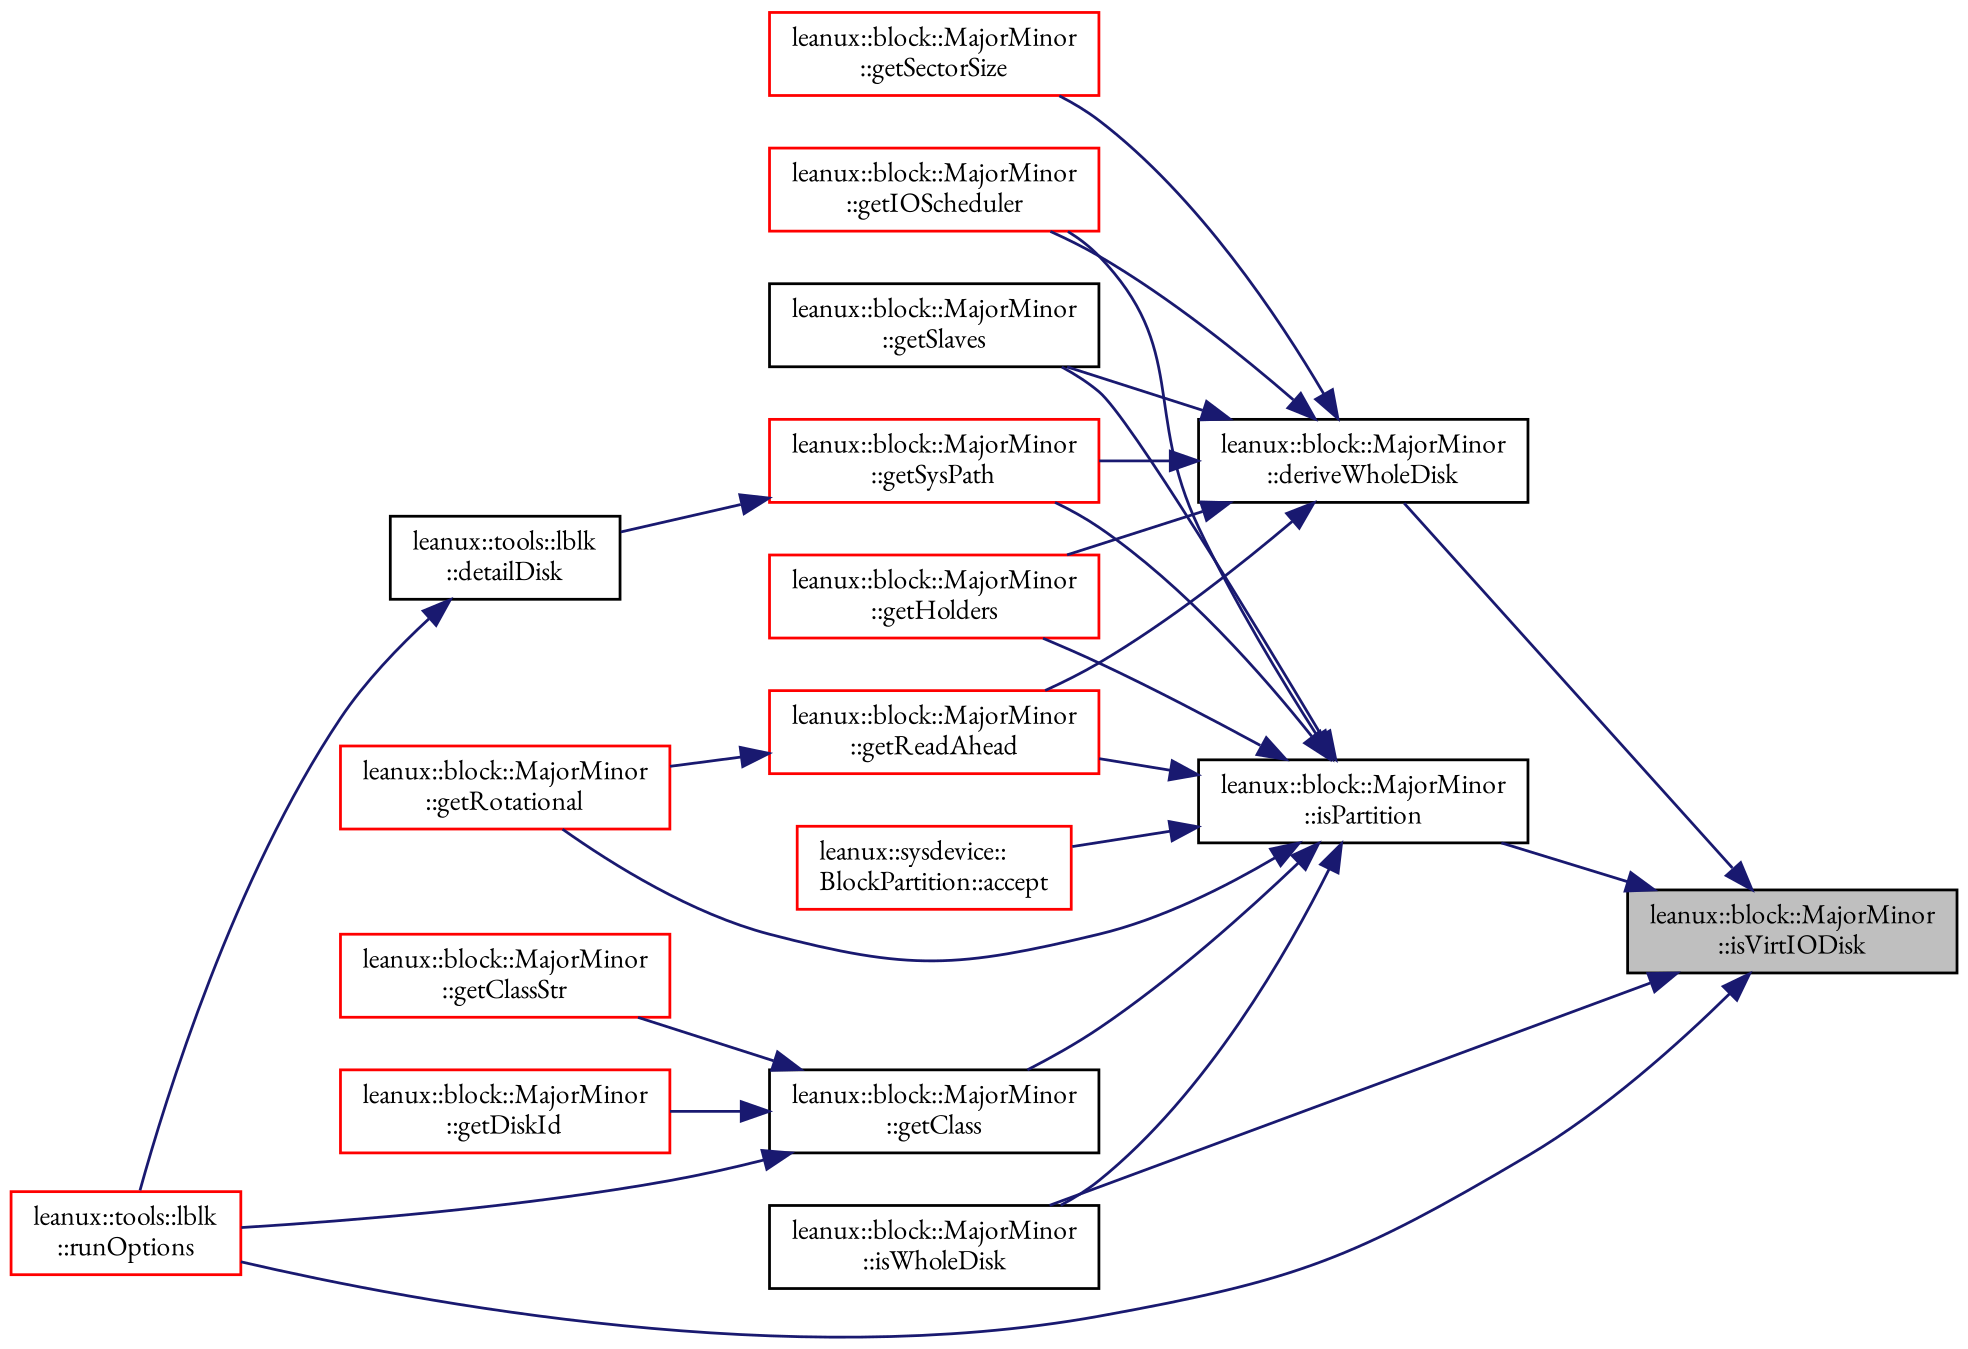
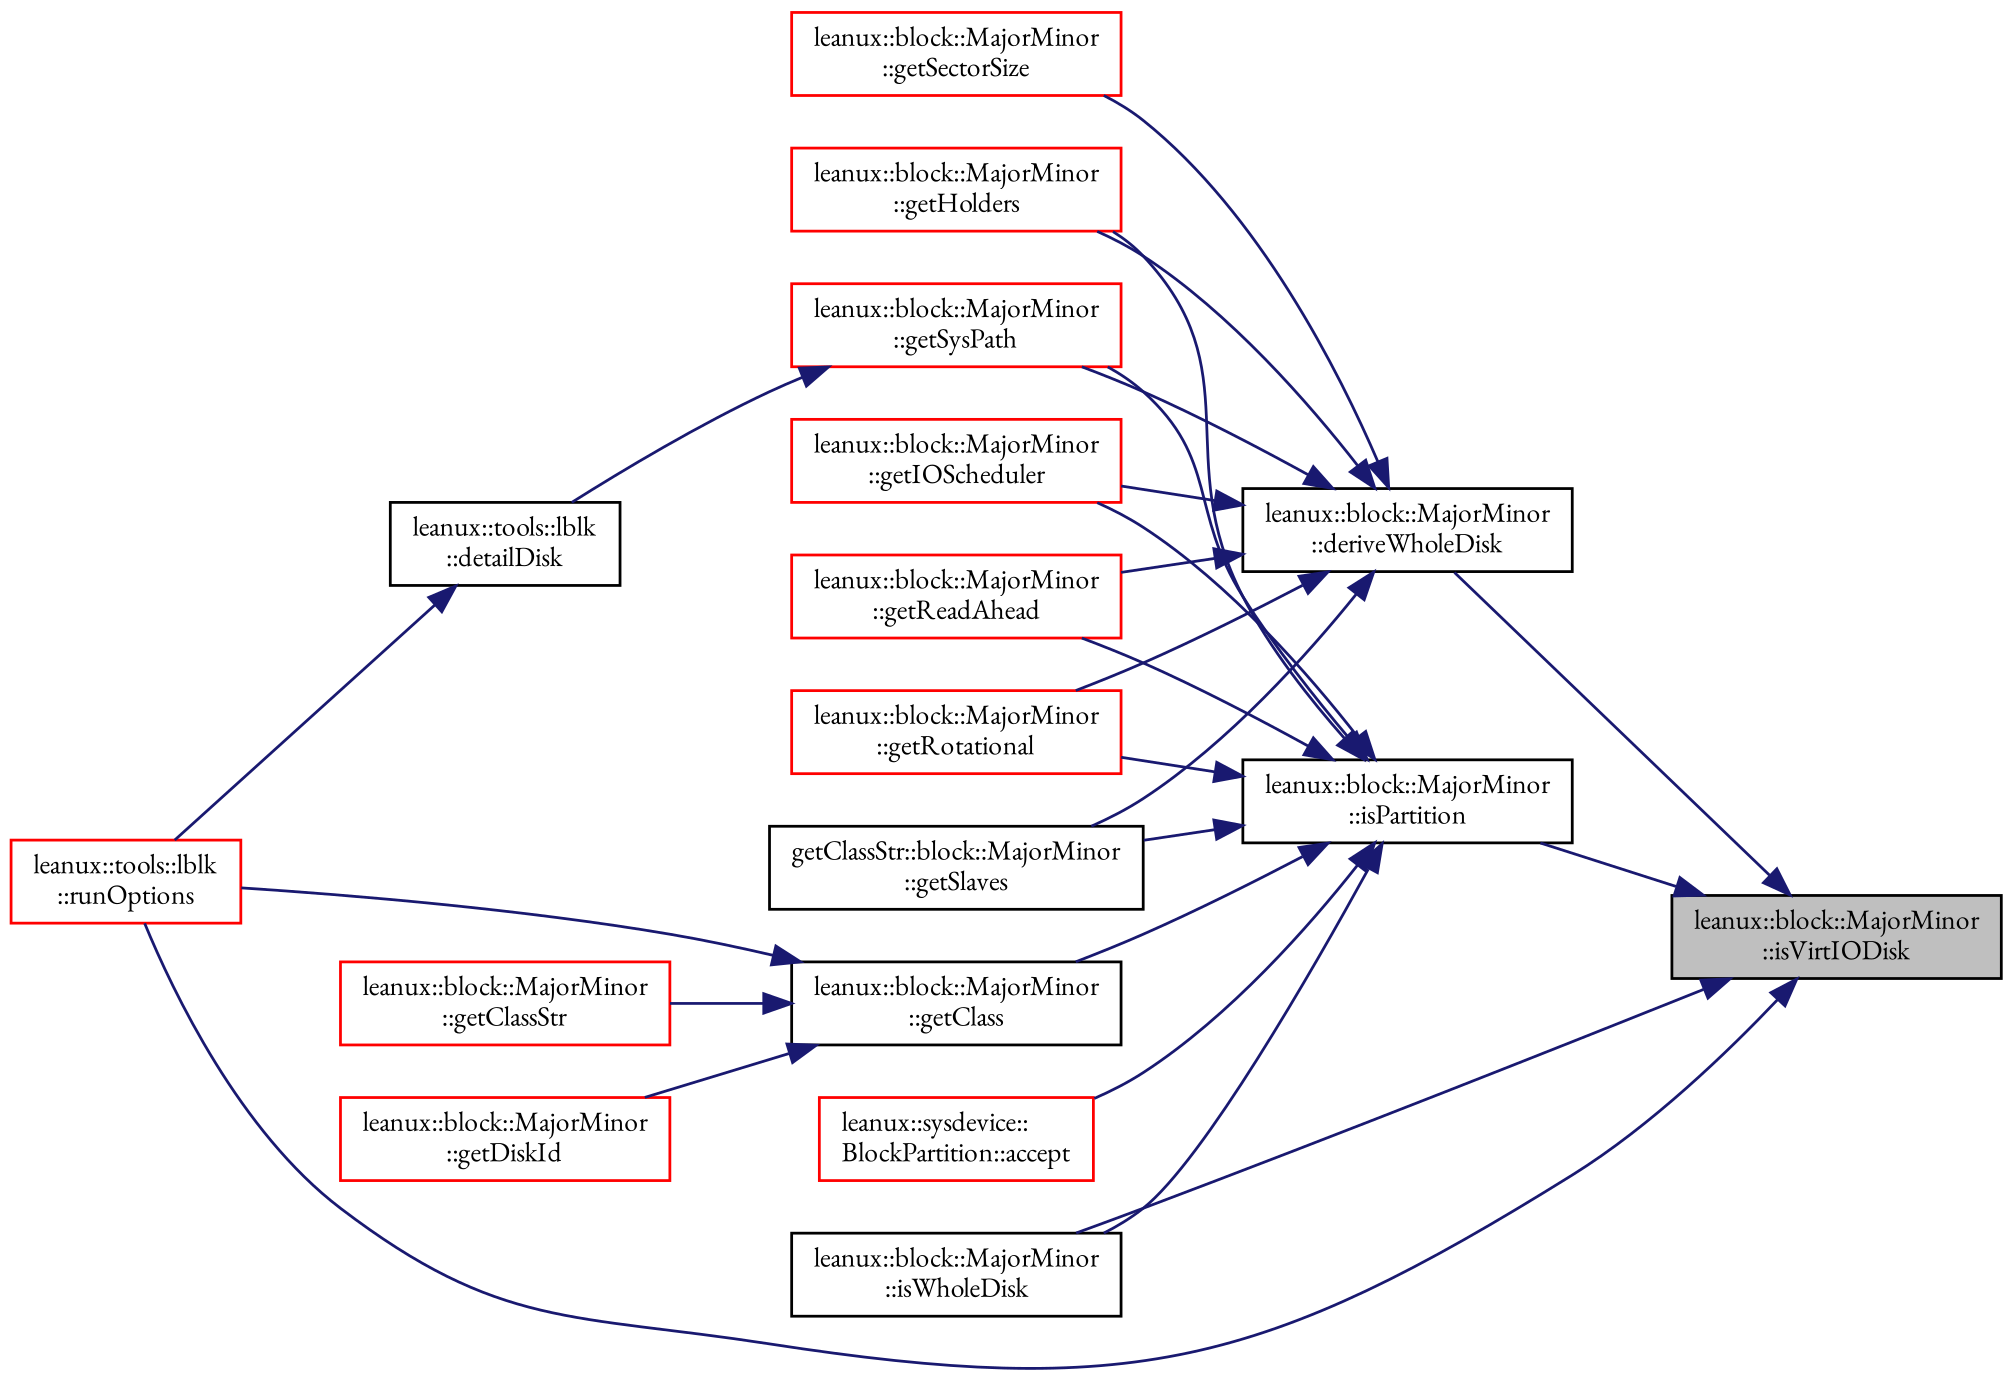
  digraph {
    fontname="EB Garamond"
    rankdir=RL
    node [color=red fontname="EB Garamond" fontsize=10 shape=record]
    edge [color=midnightblue dir=back fontname="EB Garamond" fontsize=10 labelfontname=Helvetica labelfontsize=10 style=solid]
    n1 [color=black fillcolor=grey75 fontcolor=black height=0.2 label="leanux::block::MajorMinor\l::isVirtIODisk" style=filled width=0.4]
    n2 [color=black height=0.2 label="leanux::block::MajorMinor\l::deriveWholeDisk" width=0.4]
    n3 [height=0.2 label="leanux::tools::lblk\l::runOptions" width=0.4]
    n4 [color=black height=0.2 label="leanux::block::MajorMinor\l::isPartition" width=0.4]
    n5 [color=black height=0.2 label="leanux::block::MajorMinor\l::isWholeDisk" width=0.4]
    n6 [height=0.2 label="leanux::block::MajorMinor\l::getHolders" width=0.4]
    n7 [height=0.2 label="leanux::block::MajorMinor\l::getIOScheduler" width=0.4]
    n8 [height=0.2 label="leanux::block::MajorMinor\l::getReadAhead" width=0.4]
    n9 [height=0.2 label="leanux::block::MajorMinor\l::getRotational" width=0.4]
    n10 [height=0.2 label="leanux::block::MajorMinor\l::getSectorSize" width=0.4]
-   n11 [color=black height=0.2 label="leanux::block::MajorMinor\l::getSlaves" width=0.4]
+   n11 [color=black height=0.2 label="getClassStr::block::MajorMinor\l::getSlaves" width=0.4]
    n12 [height=0.2 label="leanux::block::MajorMinor\l::getSysPath" width=0.4]
    n13 [color=black height=0.2 label="leanux::block::MajorMinor\l::getClass" width=0.4]
    n14 [height=0.2 label="leanux::block::MajorMinor\l::getClassStr" width=0.4]
    n15 [height=0.2 label="leanux::block::MajorMinor\l::getDiskId" width=0.4]
    n16 [height=0.2 label="leanux::sysdevice::\lBlockPartition::accept" width=0.4]
    n17 [color=black height=0.2 label="leanux::tools::lblk\l::detailDisk" width=0.4]
    n1 -> n2
    n1 -> n3
    n1 -> n4
    n1 -> n5
    n2 -> n6
    n2 -> n7
    n2 -> n8
-   n8 -> n9
+   n2 -> n9
    n2 -> n10
    n2 -> n11
    n2 -> n12
    n4 -> n5
    n4 -> n6
    n4 -> n7
    n4 -> n8
    n4 -> n9
    n4 -> n11
    n4 -> n12
    n4 -> n13
    n4 -> n16
    n12 -> n17
    n13 -> n3
    n13 -> n14
    n13 -> n15
    n17 -> n3
  }
